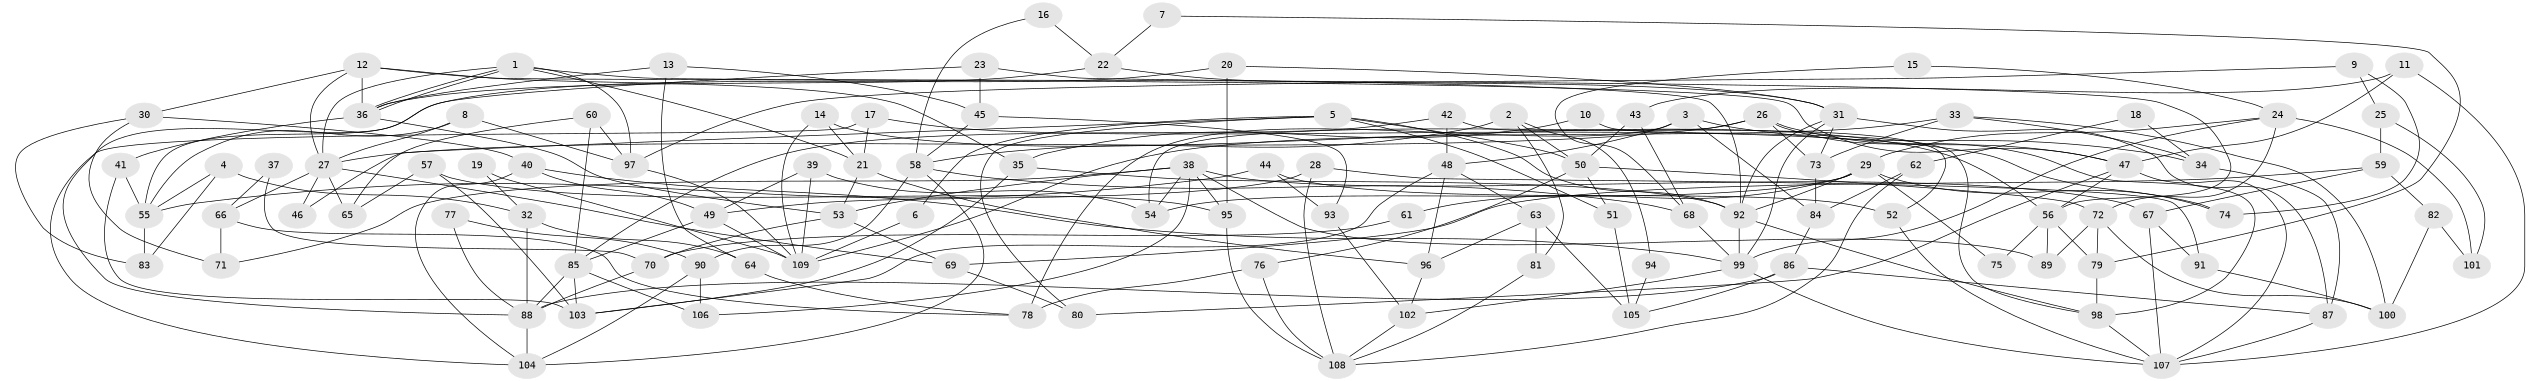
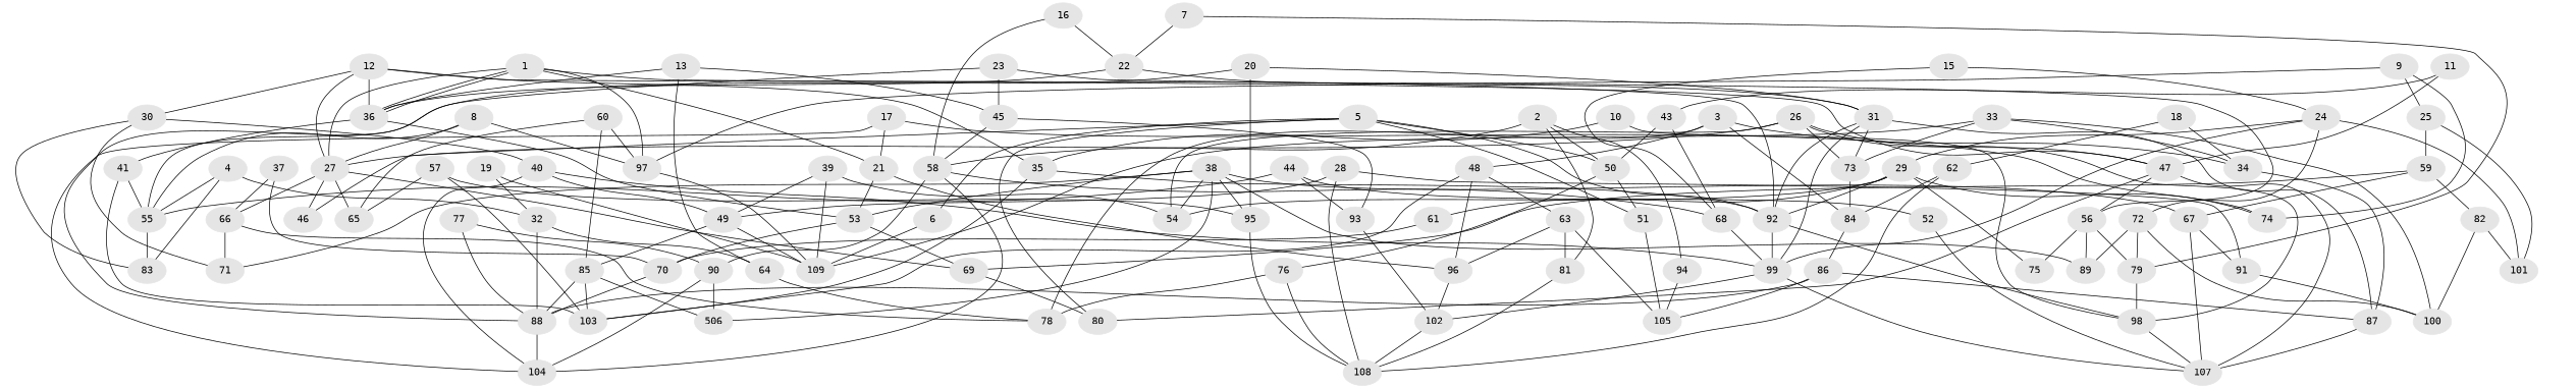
  graph {
    fontname="DejaVu Sans Mono"
    node [color=gray90 fontname="DejaVu Sans Mono" style=filled]
    edge [fontname="DejaVu Sans Mono"]
    1
    21
    27
    36
    56
    97
    53
    96
    46
    65
    66
    69
    41
    79
    75
    89
    109
    2
    50
    58
    81
    94
    51
    72
    76
    68
    104
    90
    108
    105
    3
    34
    48
    78
    84
    87
    103
    63
    86
    4
    32
    55
    83
    64
    88
    5
    6
    80
    92
    98
    99
    7
    22
    31
    8
    9
    25
    74
    101
    59
    10
    35
    107
    11
    43
    47
    12
    30
    40
    71
    13
    45
    93
-   14
    15
    24
    29
    16
    17
    18
    62
    19
    20
    95
    73
    70
    102
    23
    54
    61
    100
    67
    82
    26
    28
    49
    91
    85
    33
    37
    38
-   106
+   106 [label=506]
    39
-   42
    52
    44
    57
    60
    77
    1 -- 21
    1 -- 27
    1 -- 36
    1 -- 36
    1 -- 56
    1 -- 97
    21 -- 53
    21 -- 96
    27 -- 46
    27 -- 65
    27 -- 66
    27 -- 69
    36 -- 53
    36 -- 41
    56 -- 79
    56 -- 75
    56 -- 89
    97 -- 109
    53 -- 69
    53 -- 70
    96 -- 102
    66 -- 78
    66 -- 71
    69 -- 80
    41 -- 103
    41 -- 55
    79 -- 98
    2 -- 50
    2 -- 58
    2 -- 81
    2 -- 94
    50 -- 51
-   50 -- 72
    50 -- 76
    58 -- 68
    58 -- 104
    58 -- 90
    81 -- 108
    94 -- 105
    51 -- 105
    72 -- 79
    72 -- 89
    72 -- 100
    76 -- 108
    76 -- 78
    68 -- 99
    90 -- 104
    90 -- 106
    3 -- 34
    3 -- 48
    3 -- 78
    3 -- 84
    34 -- 87
    48 -- 96
    48 -- 103
    48 -- 63
    84 -- 86
    87 -- 107
    63 -- 96
    63 -- 81
    63 -- 105
    86 -- 105
    86 -- 87
    86 -- 88
    4 -- 32
    4 -- 55
    4 -- 83
    32 -- 64
    32 -- 88
    55 -- 83
    64 -- 78
    88 -- 104
    5 -- 46
    5 -- 50
    5 -- 51
    5 -- 6
    5 -- 80
    5 -- 92
    6 -- 109
    92 -- 98
    92 -- 99
    98 -- 107
    99 -- 107
    99 -- 102
    7 -- 79
    7 -- 22
    22 -- 36
    22 -- 31
    31 -- 87
    31 -- 92
    31 -- 99
    31 -- 73
    8 -- 27
    8 -- 97
    8 -- 55
    9 -- 97
    9 -- 25
    9 -- 74
    25 -- 101
    25 -- 59
    59 -- 69
    59 -- 67
    59 -- 82
    10 -- 98
    10 -- 35
    35 -- 103
    35 -- 92
-   11 -- 107
    11 -- 43
    11 -- 47
    43 -- 50
    43 -- 68
    47 -- 56
    47 -- 80
    47 -- 107
    12 -- 27
    12 -- 36
    12 -- 35
    12 -- 47
    12 -- 30
    30 -- 83
    30 -- 40
    30 -- 71
    40 -- 104
    40 -- 99
    40 -- 49
    13 -- 36
    13 -- 64
    13 -- 45
    45 -- 58
    45 -- 93
    93 -- 102
-   14 -- 21
-   14 -- 56
-   14 -- 109
    15 -- 68
    15 -- 24
    24 -- 72
    24 -- 99
    24 -- 101
    24 -- 29
    29 -- 75
    29 -- 92
    29 -- 74
    29 -- 54
    29 -- 61
    16 -- 58
    16 -- 22
    17 -- 21
    17 -- 104
    17 -- 74
    18 -- 34
    18 -- 62
    62 -- 108
    62 -- 84
    19 -- 109
    19 -- 32
    20 -- 88
    20 -- 31
    20 -- 95
    95 -- 108
    73 -- 84
    70 -- 88
    102 -- 108
    23 -- 55
    23 -- 92
    23 -- 45
    61 -- 70
    67 -- 107
    67 -- 91
    82 -- 101
    82 -- 100
    26 -- 27
    26 -- 98
    26 -- 47
    26 -- 73
    26 -- 54
    28 -- 108
    28 -- 49
    28 -- 91
    49 -- 109
    49 -- 85
    91 -- 100
    85 -- 103
    85 -- 88
    85 -- 106
    33 -- 109
    33 -- 34
    33 -- 73
    33 -- 100
    37 -- 66
    37 -- 70
    38 -- 53
    38 -- 89
    38 -- 71
    38 -- 95
    38 -- 54
    38 -- 67
    38 -- 106
    39 -- 109
    39 -- 54
    39 -- 49
-   42 -- 48
-   42 -- 85
-   42 -- 52
    52 -- 107
    44 -- 55
    44 -- 93
    44 -- 52
    57 -- 65
    57 -- 103
    57 -- 95
    60 -- 97
    60 -- 65
    60 -- 85
    77 -- 90
    77 -- 88
  }
